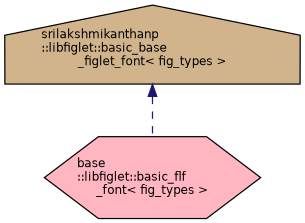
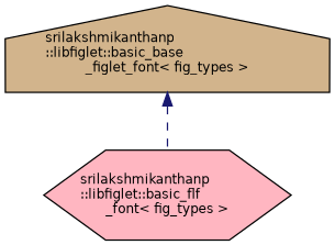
  digraph {
    node [color=black fontname=Helvetica fontsize=10 style=filled]
    n1 [fillcolor=tan fontcolor=black height=0.2 label="srilakshmikanthanp\l::libfiglet::basic_base\l_figlet_font\< fig_types \>" shape=house width=0.4]
-   n2 [fillcolor=lightpink height=0.2 label="base\l::libfiglet::basic_flf\l_font\< fig_types \>" shape=hexagon width=0.4]
+   n2 [fillcolor=lightpink height=0.2 label="srilakshmikanthanp\l::libfiglet::basic_flf\l_font\< fig_types \>" shape=hexagon width=0.4]
    n1 -> n2 [color=midnightblue dir=back fontname=Helvetica fontsize=10 labelfontname=Helvetica labelfontsize=10 style=dashed]
  }
